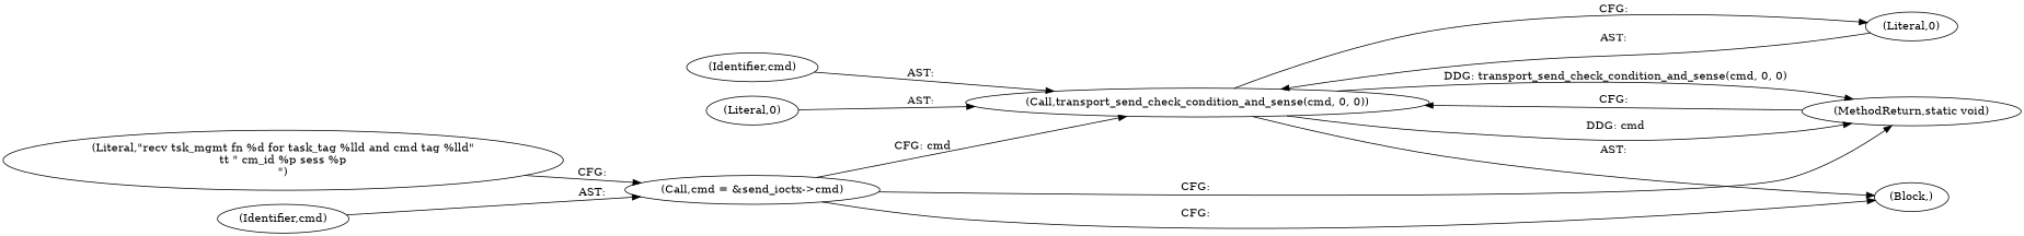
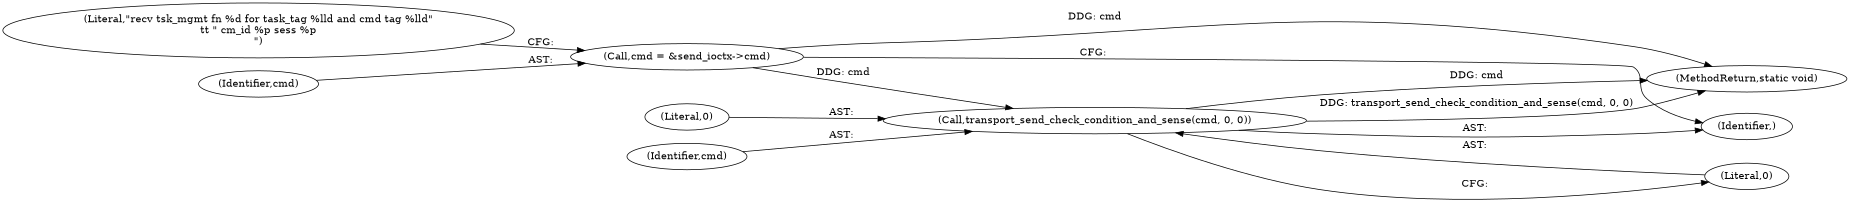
  digraph {
    rankdir=LR
    n1 [label="(Call,transport_send_check_condition_and_sense(cmd, 0, 0))"]
    n2 [label="(Literal,0)"]
-   n3 [label="(Block,)"]
+   n3 [label="(Identifier,)"]
    n4 [label="(MethodReturn,static void)"]
    n5 [label="(Call,cmd = &send_ioctx->cmd)"]
    n6 [label="(Literal,0)"]
    n7 [label="(Literal,\"recv tsk_mgmt fn %d for task_tag %lld and cmd tag %lld\"\n\t\t \" cm_id %p sess %p\n\")"]
    n8 [label="(Identifier,cmd)"]
    n9 [label="(Identifier,cmd)"]
    n1 -> n2 [label="CFG: "]
    n1 -> n3 [label="AST: "]
    n1 -> n4 [label="DDG: cmd"]
    n1 -> n4 [label="DDG: transport_send_check_condition_and_sense(cmd, 0, 0)"]
    n2 -> n1 [label="AST: "]
-   n4 -> n1 [label="CFG: "]
-   n5 -> n1 [label="CFG: cmd"]
+   n5 -> n1 [label="DDG: cmd"]
    n5 -> n3 [label="CFG: "]
-   n5 -> n4 [label="CFG: "]
+   n5 -> n4 [label="DDG: cmd"]
    n6 -> n1 [label="AST: "]
    n7 -> n5 [label="CFG: "]
    n8 -> n5 [label="AST: "]
    n9 -> n1 [label="AST: "]
  }
